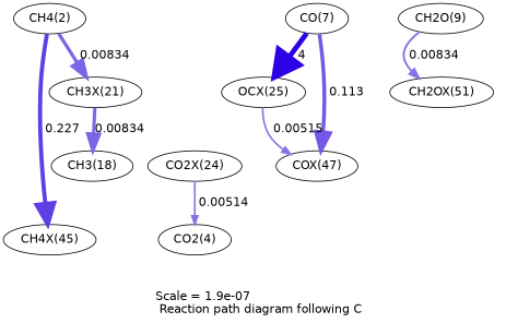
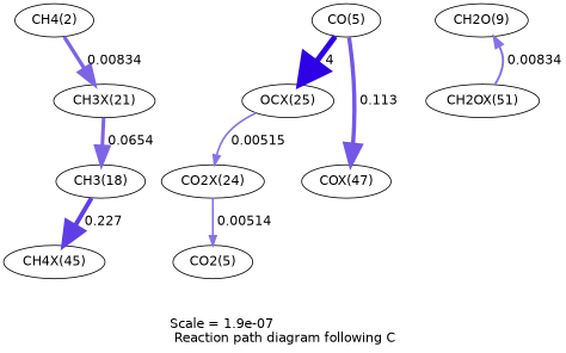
  digraph {
    fontname=Helvetica
    label="Scale = 1.9e-07\l Reaction path diagram following C"
    node [fontname=Helvetica]
    edge [arrowsize=1.01 color="0.7, 0.505, 0.9" fontname=Helvetica penwidth=2.02]
    n1 [label="CH4(2)"]
    n2 [label="CH4X(45)"]
    n3 [label="CH3X(21)"]
    n4 [label="CH3(18)"]
-   n5 [label="CO(7)"]
+   n5 [label="CO(5)"]
    n6 [label="OCX(25)"]
    n7 [label="COX(47)"]
    n8 [label="CO2X(24)"]
-   n9 [label="CO2(4)"]
+   n9 [label="CO2(5)"]
    n10 [label="CH2O(9)"]
    n11 [label="CH2OX(51)"]
-   n1 -> n2 [arrowsize=2.44 color="0.7, 0.727, 0.9" label=" 0.227" penwidth=4.88]
+   n4 -> n2 [arrowsize=2.44 color="0.7, 0.727, 0.9" label=" 0.227" penwidth=4.88]
    n1 -> n3 [arrowsize=2 color="0.7, 0.57, 0.9" label=" 0.00834" penwidth=4]
-   n3 -> n4 [arrowsize=1.97 color="0.7, 0.565, 0.9" label=" 0.00834" penwidth=3.94]
+   n3 -> n4 [arrowsize=1.97 color="0.7, 0.565, 0.9" label=" 0.0654" penwidth=3.94]
    n5 -> n6 [arrowsize=3 color="0.7, 1.5, 0.9" label=" 4" penwidth=6]
    n5 -> n7 [arrowsize=2.2 color="0.7, 0.619, 0.9" label=" 0.113" penwidth=4.39]
-   n6 -> n7 [label=" 0.00515"]
+   n6 -> n8 [label=" 0.00515"]
    n8 -> n9 [label=" 0.00514"]
-   n10 -> n11 [arrowsize=1.19 color="0.7, 0.508, 0.9" label=" 0.00834" penwidth=2.39]
+   n11 -> n10 [arrowsize=1.19 color="0.7, 0.508, 0.9" label=" 0.00834" penwidth=2.39]
  }
